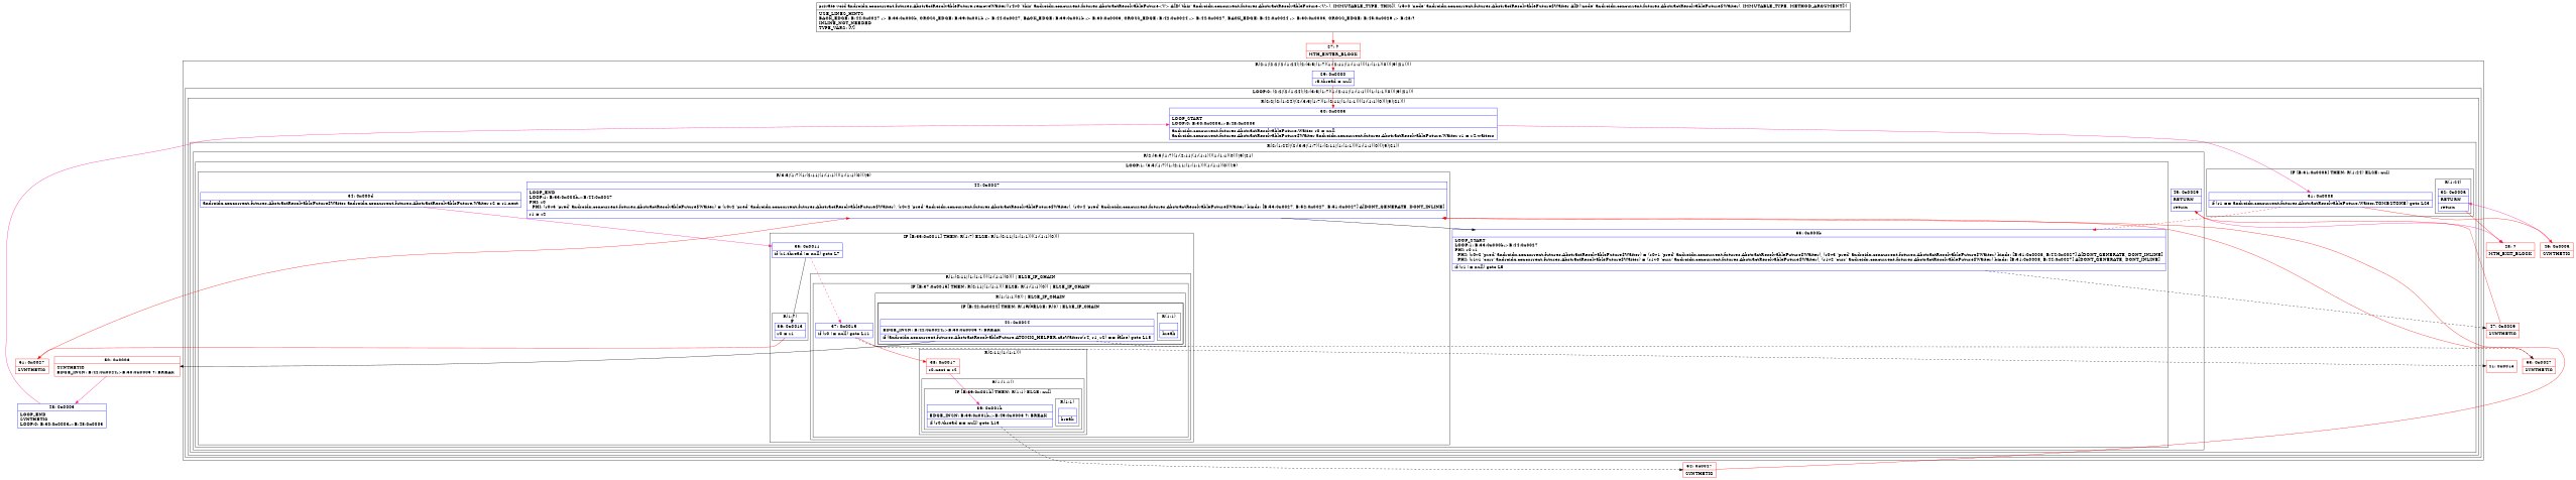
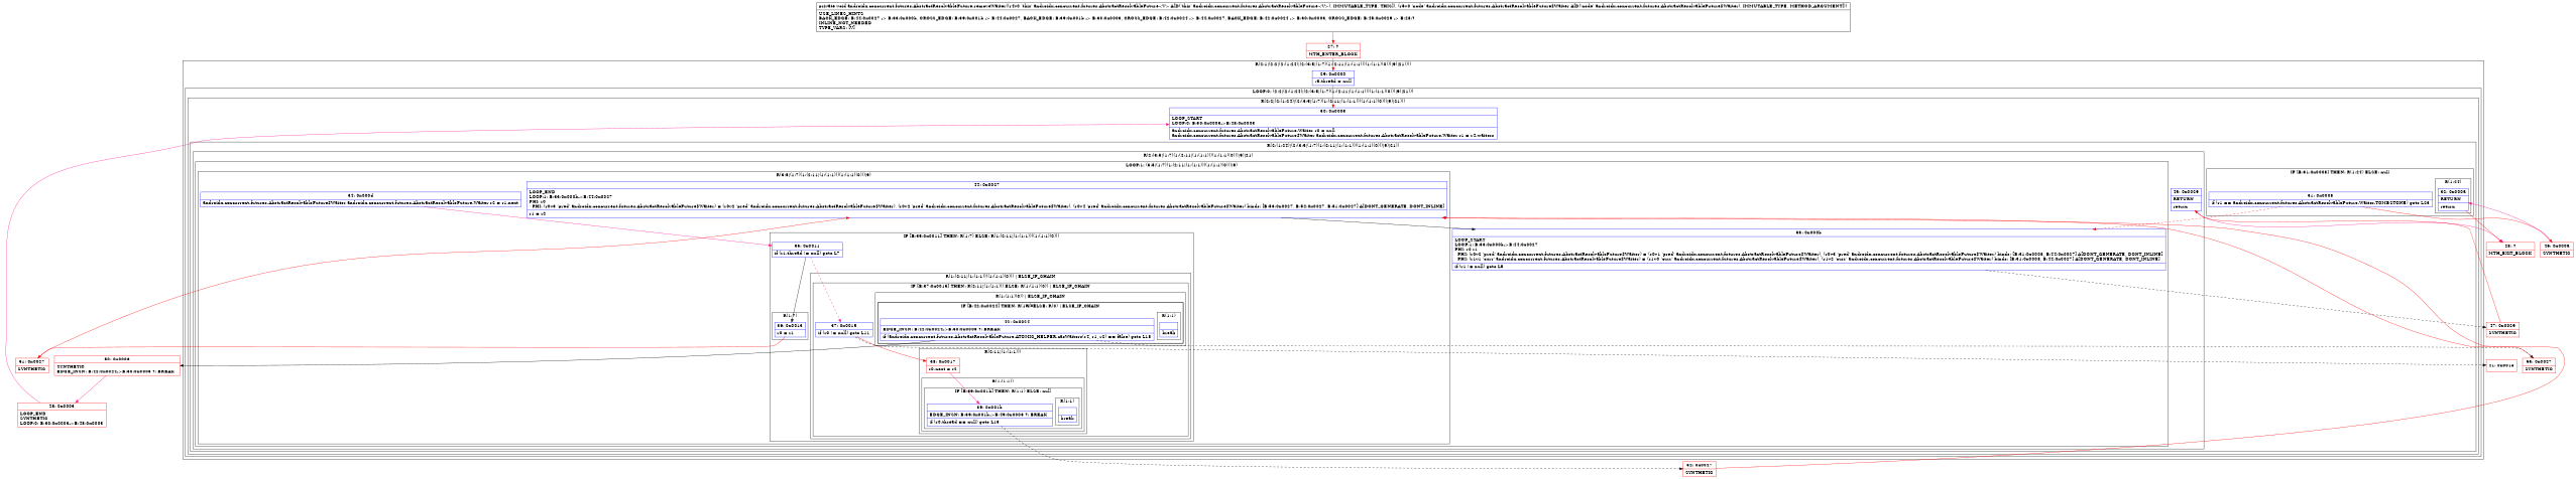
  digraph {
    node [color=blue shape=record]
    edge [color=red]
    n1 [label="{32\:\ 0x000a|RETURN\l|return\l}"]
    n2 [label="{31\:\ 0x0008|if (r1 == androidx.concurrent.futures.AbstractResolvableFuture.Waiter.TOMBSTONE) goto L23\l}"]
    n3 [label="{36\:\ 0x0013|r0 = r1\l}"]
    n4 [label="{|break\l}"]
    n5 [label="{39\:\ 0x001b|EDGE_INSN: B:39:0x001b\-\>B:49:0x0003 ?: BREAK  \l|if (r0.thread == null) goto L13\l}"]
    n6 [color=red label="{38\:\ 0x0017|r0.next = r2\l}"]
    n7 [label="{|break\l}"]
    n8 [label="{42\:\ 0x0024|EDGE_INSN: B:42:0x0024\-\>B:50:0x0003 ?: BREAK  \l|if (androidx.concurrent.futures.AbstractResolvableFuture.ATOMIC_HELPER.casWaiters(r4, r1, r2) == false) goto L18\l}"]
    n9 [label="{37\:\ 0x0015|if (r0 != null) goto L11\l}"]
    n10 [label="{35\:\ 0x0011|if (r1.thread != null) goto L7\l}"]
    n11 [label="{34\:\ 0x000d|androidx.concurrent.futures.AbstractResolvableFuture$Waiter androidx.concurrent.futures.AbstractResolvableFuture.Waiter r2 = r1.next\l}"]
    n12 [label="{44\:\ 0x0027|LOOP_END\lLOOP:1: B:33:0x000b\-\>B:44:0x0027\lPHI: r0 \l  PHI: (r0v3 'pred' androidx.concurrent.futures.AbstractResolvableFuture$Waiter) = (r0v2 'pred' androidx.concurrent.futures.AbstractResolvableFuture$Waiter), (r0v2 'pred' androidx.concurrent.futures.AbstractResolvableFuture$Waiter), (r0v4 'pred' androidx.concurrent.futures.AbstractResolvableFuture$Waiter) binds: [B:53:0x0027, B:52:0x0027, B:51:0x0027] A[DONT_GENERATE, DONT_INLINE]\l|r1 = r2\l}"]
    n13 [label="{33\:\ 0x000b|LOOP_START\lLOOP:1: B:33:0x000b\-\>B:44:0x0027\lPHI: r0 r1 \l  PHI: (r0v2 'pred' androidx.concurrent.futures.AbstractResolvableFuture$Waiter) = (r0v1 'pred' androidx.concurrent.futures.AbstractResolvableFuture$Waiter), (r0v3 'pred' androidx.concurrent.futures.AbstractResolvableFuture$Waiter) binds: [B:31:0x0008, B:44:0x0027] A[DONT_GENERATE, DONT_INLINE]\l  PHI: (r1v1 'curr' androidx.concurrent.futures.AbstractResolvableFuture$Waiter) = (r1v0 'curr' androidx.concurrent.futures.AbstractResolvableFuture$Waiter), (r1v2 'curr' androidx.concurrent.futures.AbstractResolvableFuture$Waiter) binds: [B:31:0x0008, B:44:0x0027] A[DONT_GENERATE, DONT_INLINE]\l|if (r1 != null) goto L5\l}"]
    n14 [label="{45\:\ 0x0029|RETURN\l|return\l}"]
    n15 [label="{30\:\ 0x0003|LOOP_START\lLOOP:0: B:30:0x0003\-\>B:48:0x0003\l|androidx.concurrent.futures.AbstractResolvableFuture.Waiter r0 = null\landroidx.concurrent.futures.AbstractResolvableFuture$Waiter androidx.concurrent.futures.AbstractResolvableFuture.Waiter r1 = r4.waiters\l}"]
    n16 [label="{29\:\ 0x0000|r5.thread = null\l}"]
    n17 [color=red label="{28\:\ ?|MTH_EXIT_BLOCK\l}"]
    n18 [color=red label="{46\:\ 0x000a|SYNTHETIC\l}"]
    n19 [color=red label="{51\:\ 0x0027|SYNTHETIC\l}"]
    n20 [color=red label="{52\:\ 0x0027|SYNTHETIC\l}"]
    n21 [color=red label="{50\:\ 0x0003|SYNTHETIC\lEDGE_INSN: B:42:0x0024\-\>B:50:0x0003 ?: BREAK  \l}"]
    n22 [color=red label="{53\:\ 0x0027|SYNTHETIC\l}"]
    n23 [color=red label="{41\:\ 0x001e}"]
    n24 [color=red label="{47\:\ 0x0029|SYNTHETIC\l}"]
-   n25 [label="{48\:\ 0x0003|LOOP_END\lSYNTHETIC\lLOOP:0: B:30:0x0003\-\>B:48:0x0003\l}"]
+   n25 [color=red label="{48\:\ 0x0003|LOOP_END\lSYNTHETIC\lLOOP:0: B:30:0x0003\-\>B:48:0x0003\l}"]
    n26 [color=red label="{27\:\ ?|MTH_ENTER_BLOCK\l}"]
    n27 [label="{private void androidx.concurrent.futures.AbstractResolvableFuture.removeWaiter((r4v0 'this' androidx.concurrent.futures.AbstractResolvableFuture\<V\> A[D('this' androidx.concurrent.futures.AbstractResolvableFuture\<V\>), IMMUTABLE_TYPE, THIS]), (r5v0 'node' androidx.concurrent.futures.AbstractResolvableFuture$Waiter A[D('node' androidx.concurrent.futures.AbstractResolvableFuture$Waiter), IMMUTABLE_TYPE, METHOD_ARGUMENT]))  | USE_LINES_HINTS\lBACK_EDGE: B:44:0x0027 \-\> B:33:0x000b, CROSS_EDGE: B:39:0x001b \-\> B:44:0x0027, BACK_EDGE: B:39:0x001b \-\> B:30:0x0003, CROSS_EDGE: B:42:0x0024 \-\> B:44:0x0027, BACK_EDGE: B:42:0x0024 \-\> B:30:0x0003, CROSS_EDGE: B:45:0x0029 \-\> B:28:?\lINLINE_NOT_NEEDED\lTYPE_VARS: [V]\l}" color=""]
    subgraph cluster_1 {
      label="R(2:1|(2:2|(2:(1:24)|(2:(3:5|(1:7)(1:(2:11|(1:(1:1)))(1:(1:1)(0)))|9)|21))))"
      n16
      subgraph cluster_2 {
        label="LOOP:0: (2:2|(2:(1:24)|(2:(3:5|(1:7)(1:(2:11|(1:(1:1)))(1:(1:1)(0)))|9)|21)))"
        subgraph cluster_3 {
          label="R(2:2|(2:(1:24)|(2:(3:5|(1:7)(1:(2:11|(1:(1:1)))(1:(1:1)(0)))|9)|21)))"
          n15
          subgraph cluster_4 {
            label="R(2:(1:24)|(2:(3:5|(1:7)(1:(2:11|(1:(1:1)))(1:(1:1)(0)))|9)|21))"
            subgraph cluster_5 {
              label="IF [B:31:0x0008] THEN: R(1:24) ELSE: null"
              n2
              subgraph cluster_6 {
                label="R(1:24)"
                n1
              }
            }
            subgraph cluster_7 {
              label="R(2:(3:5|(1:7)(1:(2:11|(1:(1:1)))(1:(1:1)(0)))|9)|21)"
              n14
              subgraph cluster_8 {
                label="LOOP:1: (3:5|(1:7)(1:(2:11|(1:(1:1)))(1:(1:1)(0)))|9)"
                n13
                subgraph cluster_9 {
                  label="R(3:5|(1:7)(1:(2:11|(1:(1:1)))(1:(1:1)(0)))|9)"
                  n11
                  n12
                  subgraph cluster_10 {
                    label="IF [B:35:0x0011] THEN: R(1:7) ELSE: R(1:(2:11|(1:(1:1)))(1:(1:1)(0)))"
                    n10
                    subgraph cluster_11 {
                      label="R(1:7)"
                      n3
                    }
                    subgraph cluster_12 {
                      label="R(1:(2:11|(1:(1:1)))(1:(1:1)(0))) | ELSE_IF_CHAIN\l"
                      subgraph cluster_13 {
                        label="IF [B:37:0x0015] THEN: R(2:11|(1:(1:1))) ELSE: R(1:(1:1)(0)) | ELSE_IF_CHAIN\l"
                        n9
                        subgraph cluster_14 {
                          label="R(2:11|(1:(1:1)))"
                          n6
                          subgraph cluster_15 {
                            label="R(1:(1:1))"
                            subgraph cluster_16 {
                              label="IF [B:39:0x001b] THEN: R(1:1) ELSE: null"
                              n5
                              subgraph cluster_17 {
                                label="R(1:1)"
                                n4
                              }
                            }
                          }
                        }
                        subgraph cluster_18 {
                          label="R(1:(1:1)(0)) | ELSE_IF_CHAIN\l"
                          subgraph cluster_19 {
                            label="IF [B:42:0x0024] THEN: R(1:1) ELSE: R(0) | ELSE_IF_CHAIN\l"
                            n8
                            subgraph cluster_20 {
                              label="R(1:1)"
                              n7
                            }
                            subgraph cluster_21 {
                              label="R(0)"
                            }
                          }
                        }
                      }
                    }
                  }
                }
              }
            }
          }
        }
      }
    }
    n1 -> n17
    n2 -> n13 [style=dashed]
    n2 -> n18
    n3 -> n19
    n5 -> n20 [color=black style=dashed]
    n6 -> n5 [color=deeppink]
    n8 -> n21 [color=black]
    n8 -> n22 [color=black style=dashed]
    n9 -> n6
    n9 -> n23 [color=black style=dashed]
    n10 -> n3 [color=black]
    n10 -> n9 [color=deeppink style=dashed]
    n11 -> n10 [color=deeppink]
    n12 -> n13 [color=black]
    n13 -> n24 [color=black style=dashed]
    n14 -> n17 [color=deeppink]
-   n15 -> n2 [color=deeppink]
    n16 -> n15
    n18 -> n1 [color=deeppink]
    n19 -> n12
    n20 -> n12
    n21 -> n25 [color=deeppink]
    n22 -> n12
    n24 -> n14
    n25 -> n15 [color=deeppink]
    n26 -> n16
    n27 -> n26
  }
